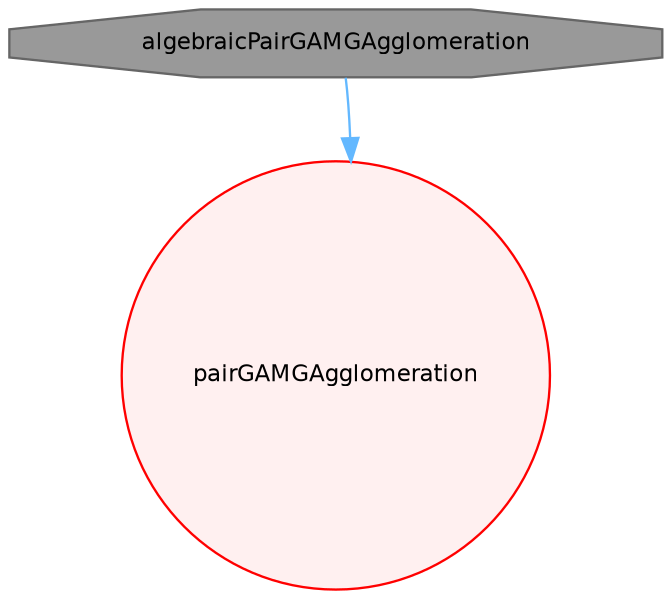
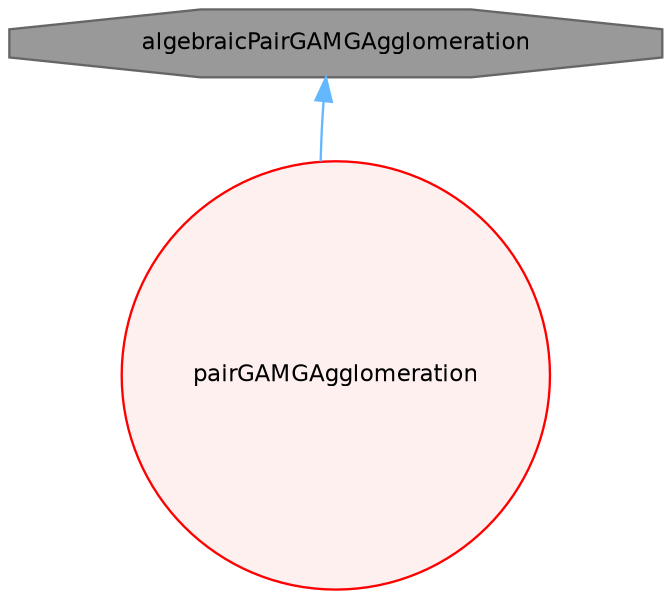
  digraph {
    node [fontname=Helvetica fontsize=10 style=filled]
    n1 [color=gray40 fillcolor=grey60 fontcolor=black height=0.2 label=algebraicPairGAMGAgglomeration shape=octagon width=0.4]
    n2 [color=red fillcolor="#FFF0F0" height=0.2 label=pairGAMGAgglomeration shape=circle width=0.4]
-   n2 -> n1 [color=steelblue1 dir=back fontname=Helvetica fontsize=10 labelfontname=Helvetica labelfontsize=10 style=solid]
+   n1 -> n2 [color=steelblue1 dir=back fontname=Helvetica fontsize=10 labelfontname=Helvetica labelfontsize=10 style=solid]
  }
